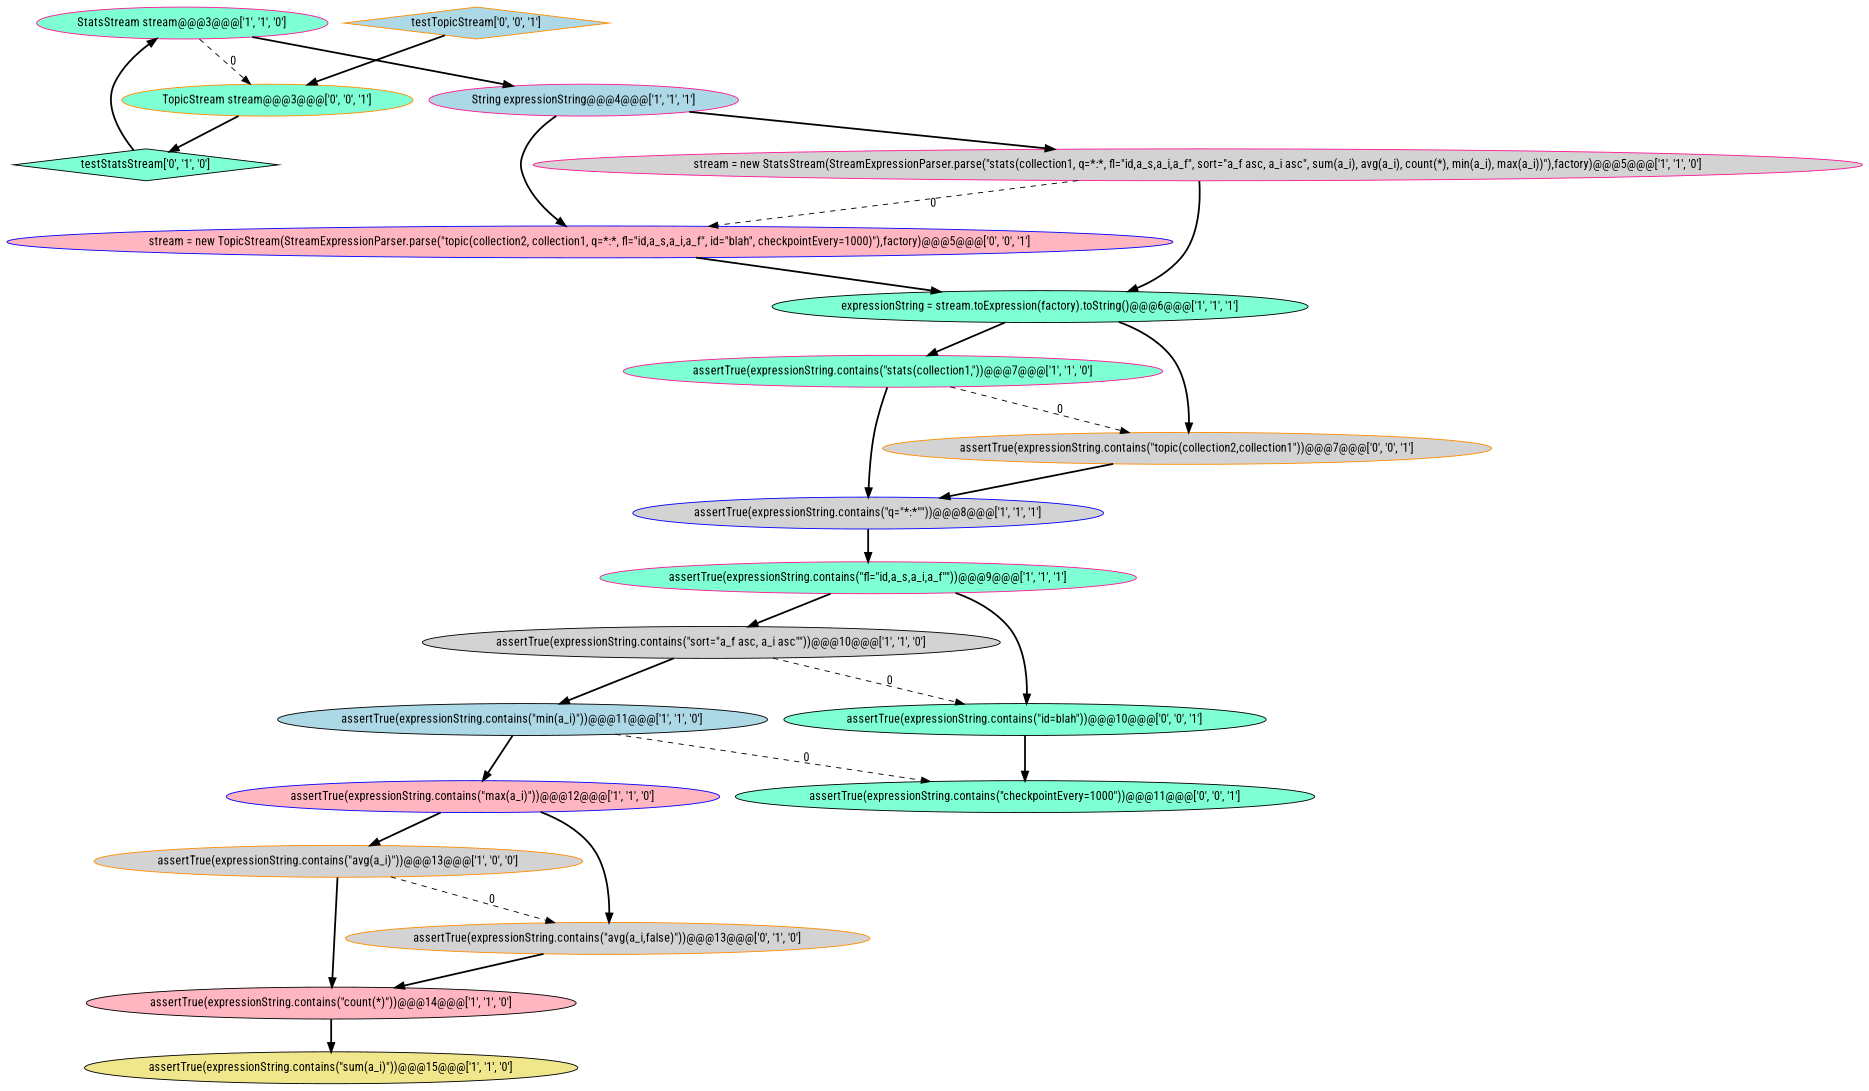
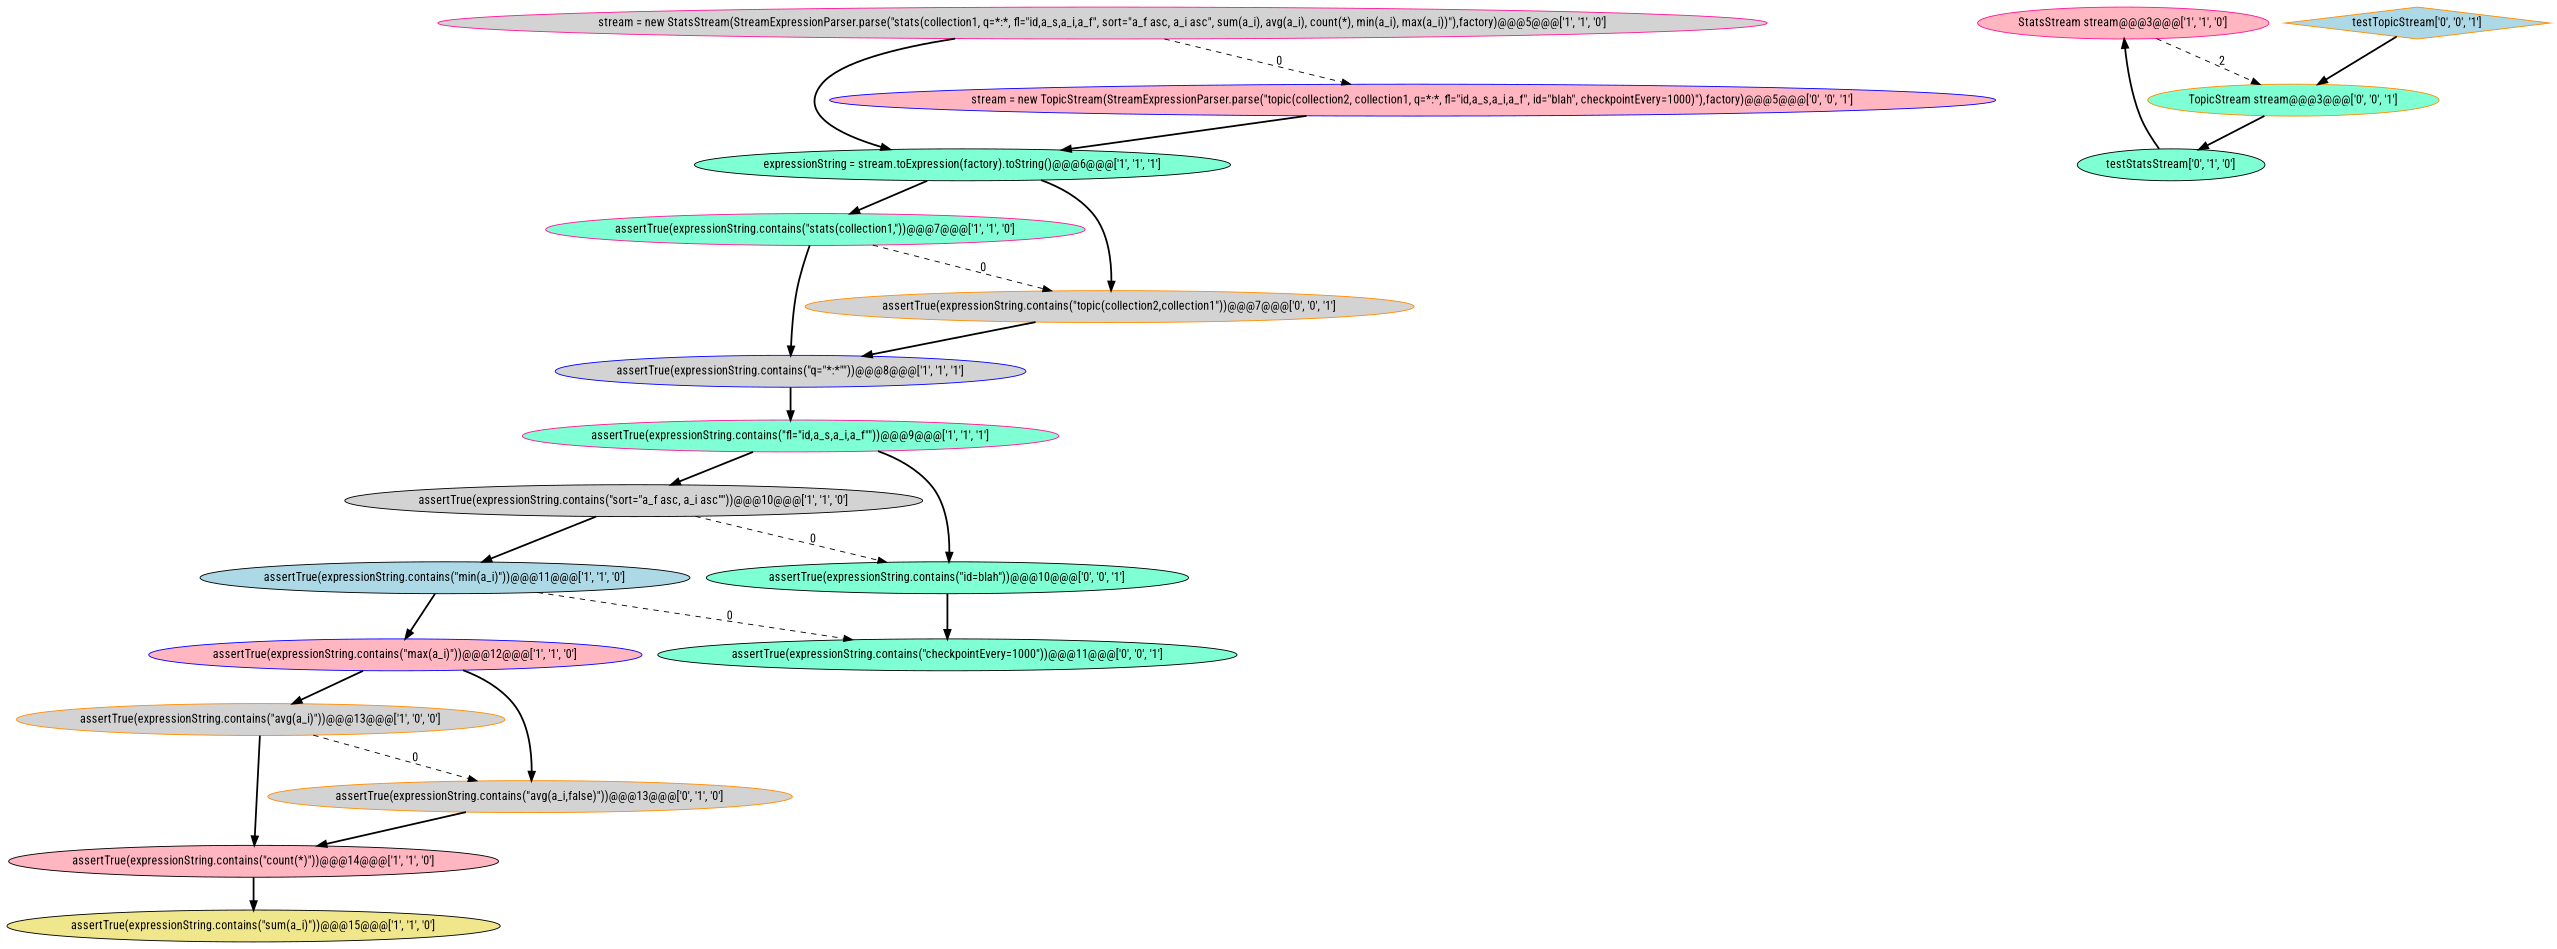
  digraph {
    fontname="Roboto Condensed"
    node [color=black fillcolor=aquamarine fontname="Roboto Condensed" shape=ellipse style=filled]
    edge [fontname="Roboto Condensed" style=bold]
    n1 [fillcolor=lightgrey label="assertTrue(expressionString.contains(\"sort=\"a_f asc, a_i asc\"\"))@@@10@@@['1', '1', '0']"]
    n2 [label="assertTrue(expressionString.contains(\"id=blah\"))@@@10@@@['0', '0', '1']"]
    n3 [fillcolor=lightblue label="assertTrue(expressionString.contains(\"min(a_i)\"))@@@11@@@['1', '1', '0']"]
    n4 [label="assertTrue(expressionString.contains(\"checkpointEvery=1000\"))@@@11@@@['0', '0', '1']"]
    n5 [color=blue fillcolor=lightpink label="assertTrue(expressionString.contains(\"max(a_i)\"))@@@12@@@['1', '1', '0']"]
    n6 [color=darkorange fillcolor=lightgrey label="assertTrue(expressionString.contains(\"avg(a_i)\"))@@@13@@@['1', '0', '0']"]
    n7 [color=darkorange fillcolor=lightgrey label="assertTrue(expressionString.contains(\"avg(a_i,false)\"))@@@13@@@['0', '1', '0']"]
    n8 [fillcolor=lightpink label="assertTrue(expressionString.contains(\"count(*)\"))@@@14@@@['1', '1', '0']"]
    n9 [fillcolor=khaki label="assertTrue(expressionString.contains(\"sum(a_i)\"))@@@15@@@['1', '1', '0']"]
    n10 [color=deeppink label="assertTrue(expressionString.contains(\"fl=\"id,a_s,a_i,a_f\"\"))@@@9@@@['1', '1', '1']"]
    n11 [color=deeppink fillcolor=lightgrey label="stream = new StatsStream(StreamExpressionParser.parse(\"stats(collection1, q=*:*, fl=\"id,a_s,a_i,a_f\", sort=\"a_f asc, a_i asc\", sum(a_i), avg(a_i), count(*), min(a_i), max(a_i))\"),factory)@@@5@@@['1', '1', '0']"]
    n12 [label="expressionString = stream.toExpression(factory).toString()@@@6@@@['1', '1', '1']"]
    n13 [color=blue fillcolor=lightpink label="stream = new TopicStream(StreamExpressionParser.parse(\"topic(collection2, collection1, q=*:*, fl=\"id,a_s,a_i,a_f\", id=\"blah\", checkpointEvery=1000)\"),factory)@@@5@@@['0', '0', '1']"]
    n14 [color=deeppink label="assertTrue(expressionString.contains(\"stats(collection1,\"))@@@7@@@['1', '1', '0']"]
    n15 [color=darkorange fillcolor=lightgrey label="assertTrue(expressionString.contains(\"topic(collection2,collection1\"))@@@7@@@['0', '0', '1']"]
    n16 [color=blue fillcolor=lightgrey label="assertTrue(expressionString.contains(\"q=\"*:*\"\"))@@@8@@@['1', '1', '1']"]
-   n17 [color=deeppink label="StatsStream stream@@@3@@@['1', '1', '0']"]
+   n17 [color=deeppink fillcolor=lightpink label="StatsStream stream@@@3@@@['1', '1', '0']"]
    n18 [color=darkorange label="TopicStream stream@@@3@@@['0', '0', '1']"]
-   n19 [color=deeppink fillcolor=lightblue label="String expressionString@@@4@@@['1', '1', '1']"]
-   n20 [label="testStatsStream['0', '1', '0']" shape=diamond]
+   n20 [label="testStatsStream['0', '1', '0']"]
    n21 [color=darkorange fillcolor=lightblue label="testTopicStream['0', '0', '1']" shape=diamond]
    n1 -> n2 [label=0 style=dashed]
    n1 -> n3
    n2 -> n4
    n3 -> n4 [label=0 style=dashed]
    n3 -> n5
    n5 -> n6
    n5 -> n7
    n6 -> n7 [label=0 style=dashed]
    n6 -> n8
    n7 -> n8
    n8 -> n9
    n10 -> n1
    n10 -> n2
    n11 -> n12
    n11 -> n13 [label=0 style=dashed]
    n12 -> n14
    n12 -> n15
    n13 -> n12
    n14 -> n15 [label=0 style=dashed]
    n14 -> n16
    n15 -> n16
    n16 -> n10
-   n17 -> n18 [label=0 style=dashed]
-   n17 -> n19
+   n17 -> n18 [label=2 style=dashed]
    n18 -> n20
-   n19 -> n11
-   n19 -> n13
    n20 -> n17
    n21 -> n18
  }
